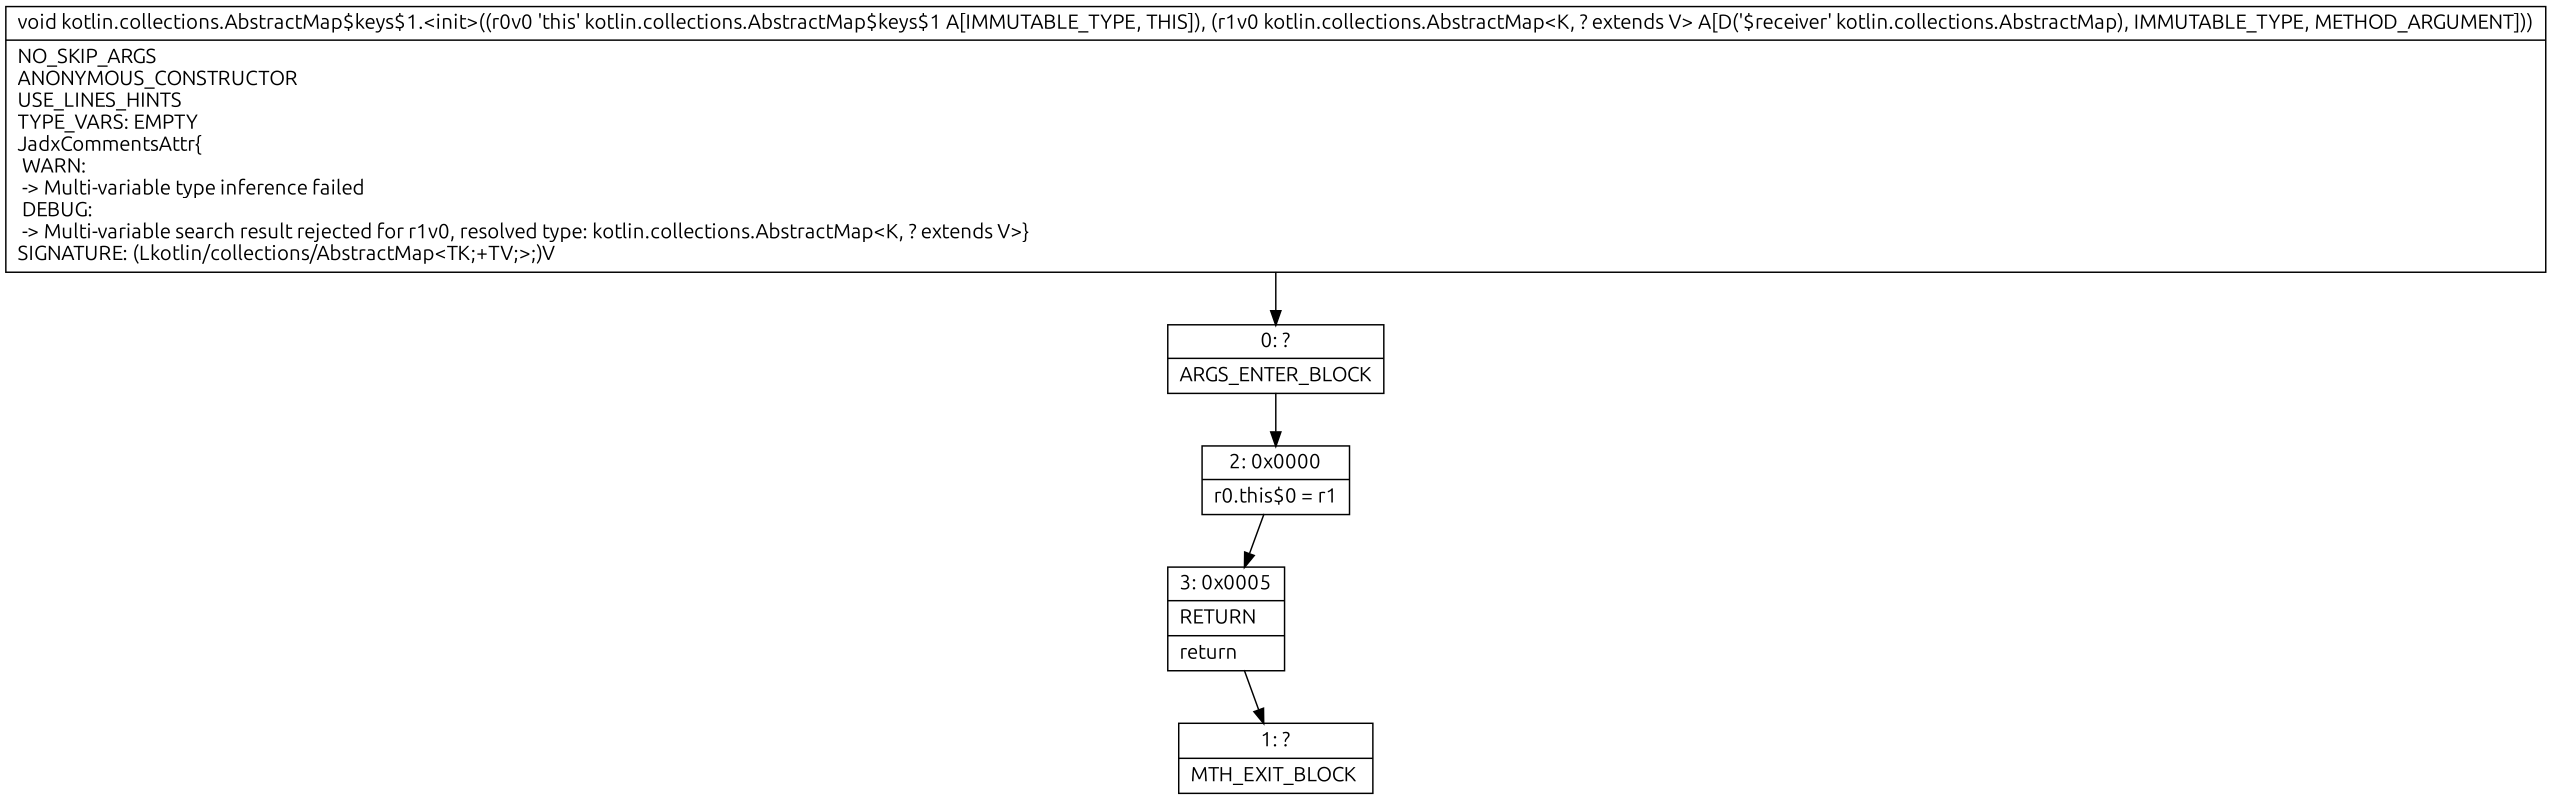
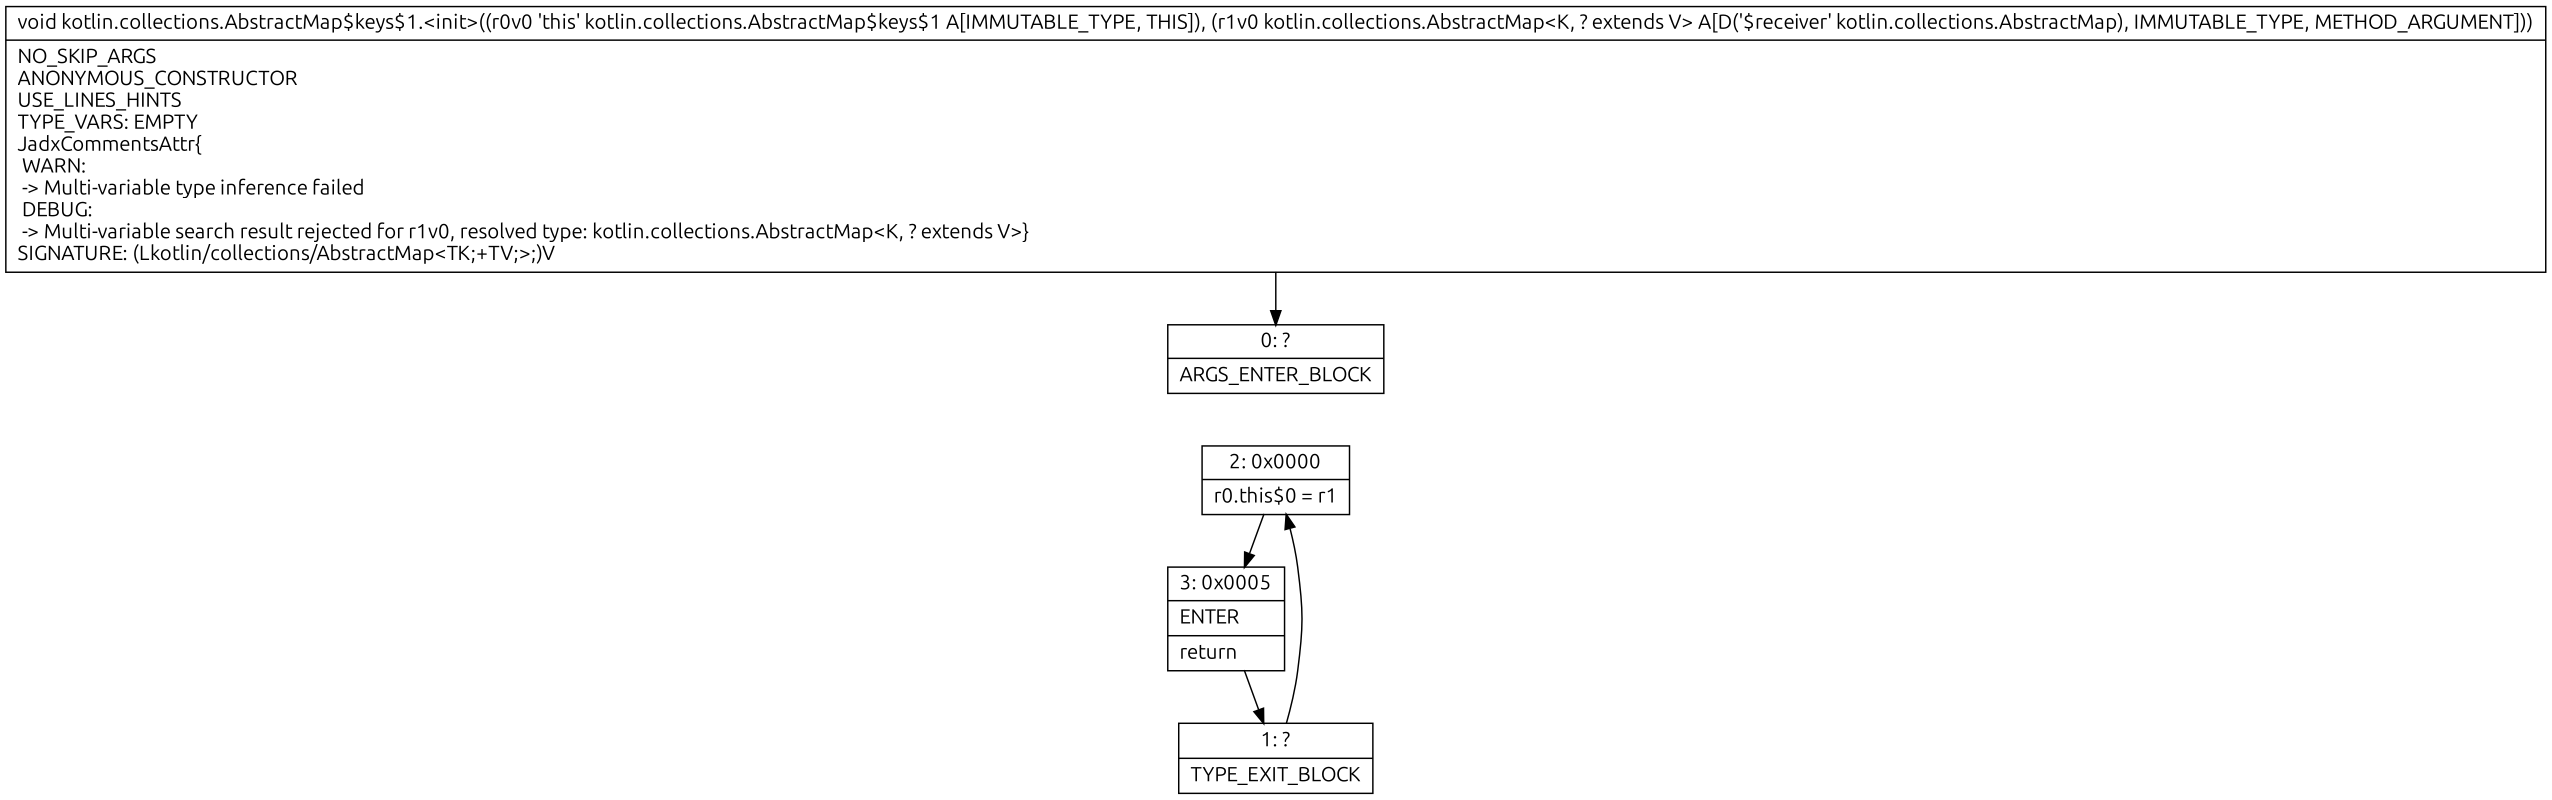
  digraph {
    fontname=Ubuntu
    node [fontname=Ubuntu shape=record]
    edge [fontname=Ubuntu]
    n1 [label="{0\:\ ?|ARGS_ENTER_BLOCK\l}"]
    n2 [label="{2\:\ 0x0000|r0.this$0 = r1\l}"]
-   n3 [label="{3\:\ 0x0005|RETURN\l|return\l}"]
-   n4 [label="{1\:\ ?|MTH_EXIT_BLOCK\l}"]
+   n3 [label="{3\:\ 0x0005|ENTER\l|return\l}"]
+   n4 [label="{1\:\ ?|TYPE_EXIT_BLOCK\l}"]
    n5 [label="{void kotlin.collections.AbstractMap$keys$1.\<init\>((r0v0 'this' kotlin.collections.AbstractMap$keys$1 A[IMMUTABLE_TYPE, THIS]), (r1v0 kotlin.collections.AbstractMap\<K, ? extends V\> A[D('$receiver' kotlin.collections.AbstractMap), IMMUTABLE_TYPE, METHOD_ARGUMENT]))  | NO_SKIP_ARGS\lANONYMOUS_CONSTRUCTOR\lUSE_LINES_HINTS\lTYPE_VARS: EMPTY\lJadxCommentsAttr\{\l WARN: \l \-\> Multi\-variable type inference failed\l DEBUG: \l \-\> Multi\-variable search result rejected for r1v0, resolved type: kotlin.collections.AbstractMap\<K, ? extends V\>\}\lSIGNATURE: (Lkotlin\/collections\/AbstractMap\<TK;+TV;\>;)V\l}"]
-   n1 -> n2
+   n4 -> n2
    n2 -> n3
    n3 -> n4
    n5 -> n1
  }
